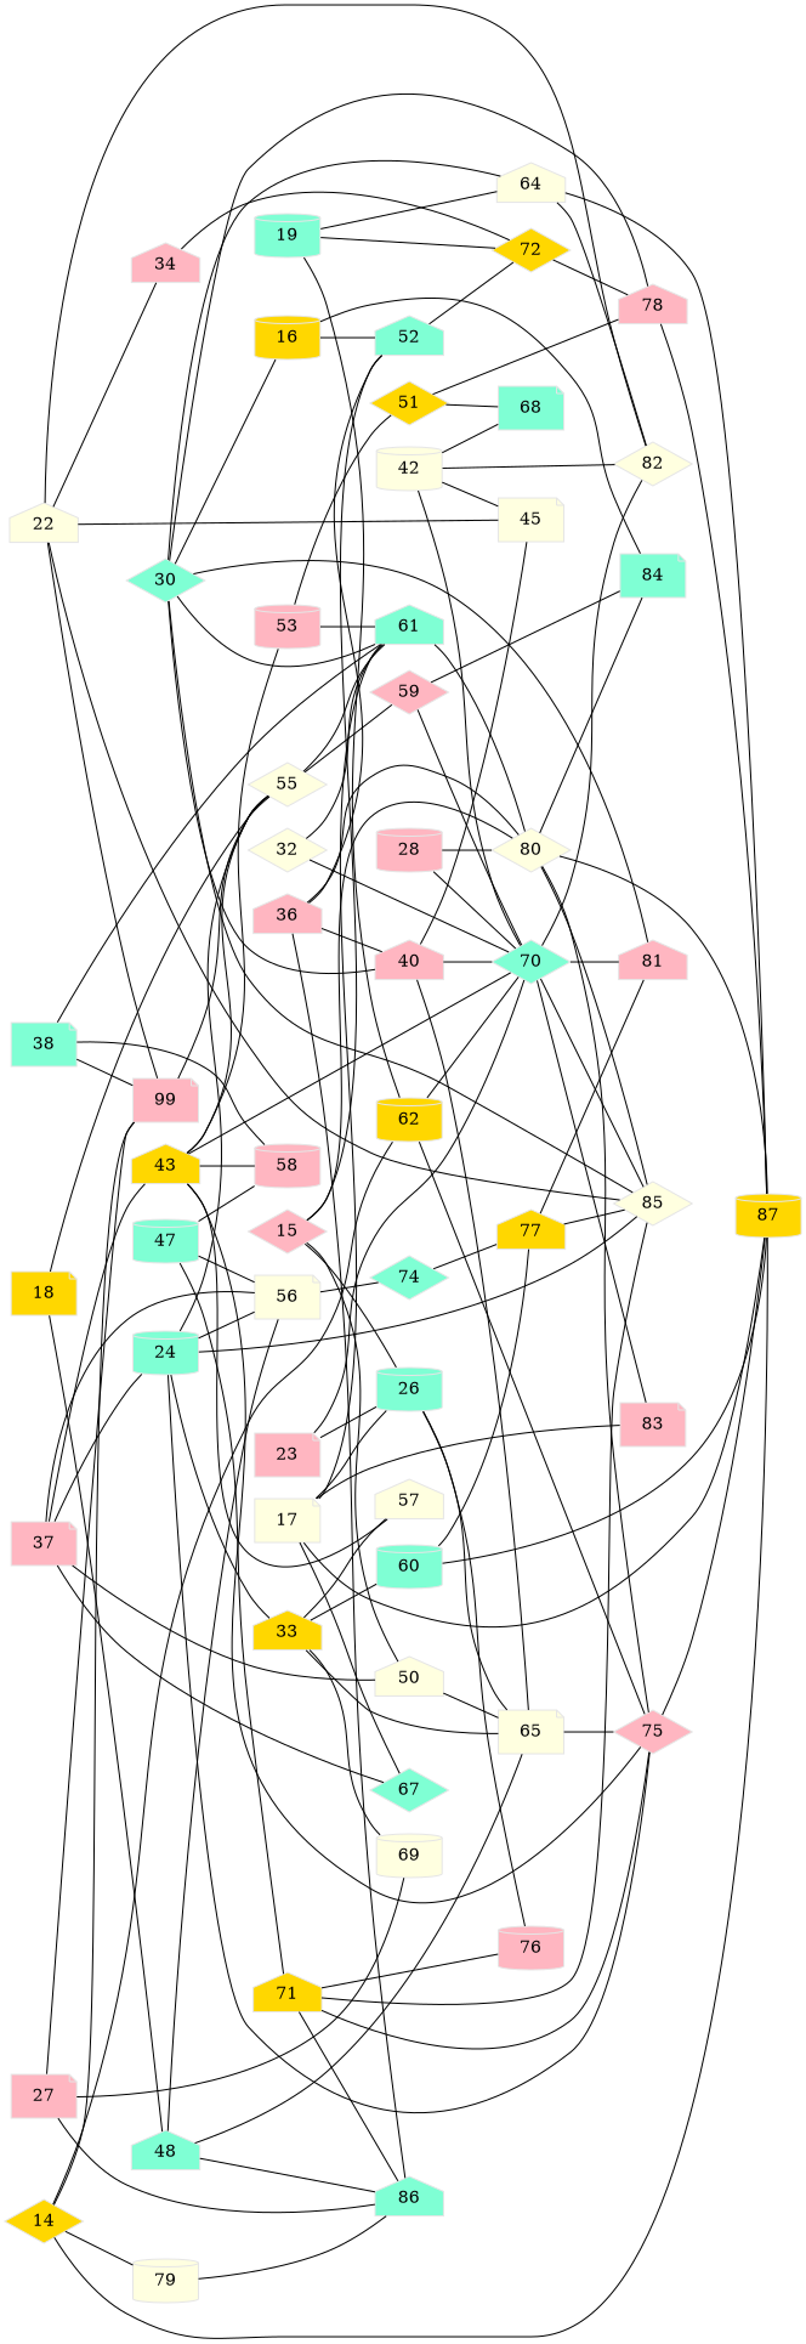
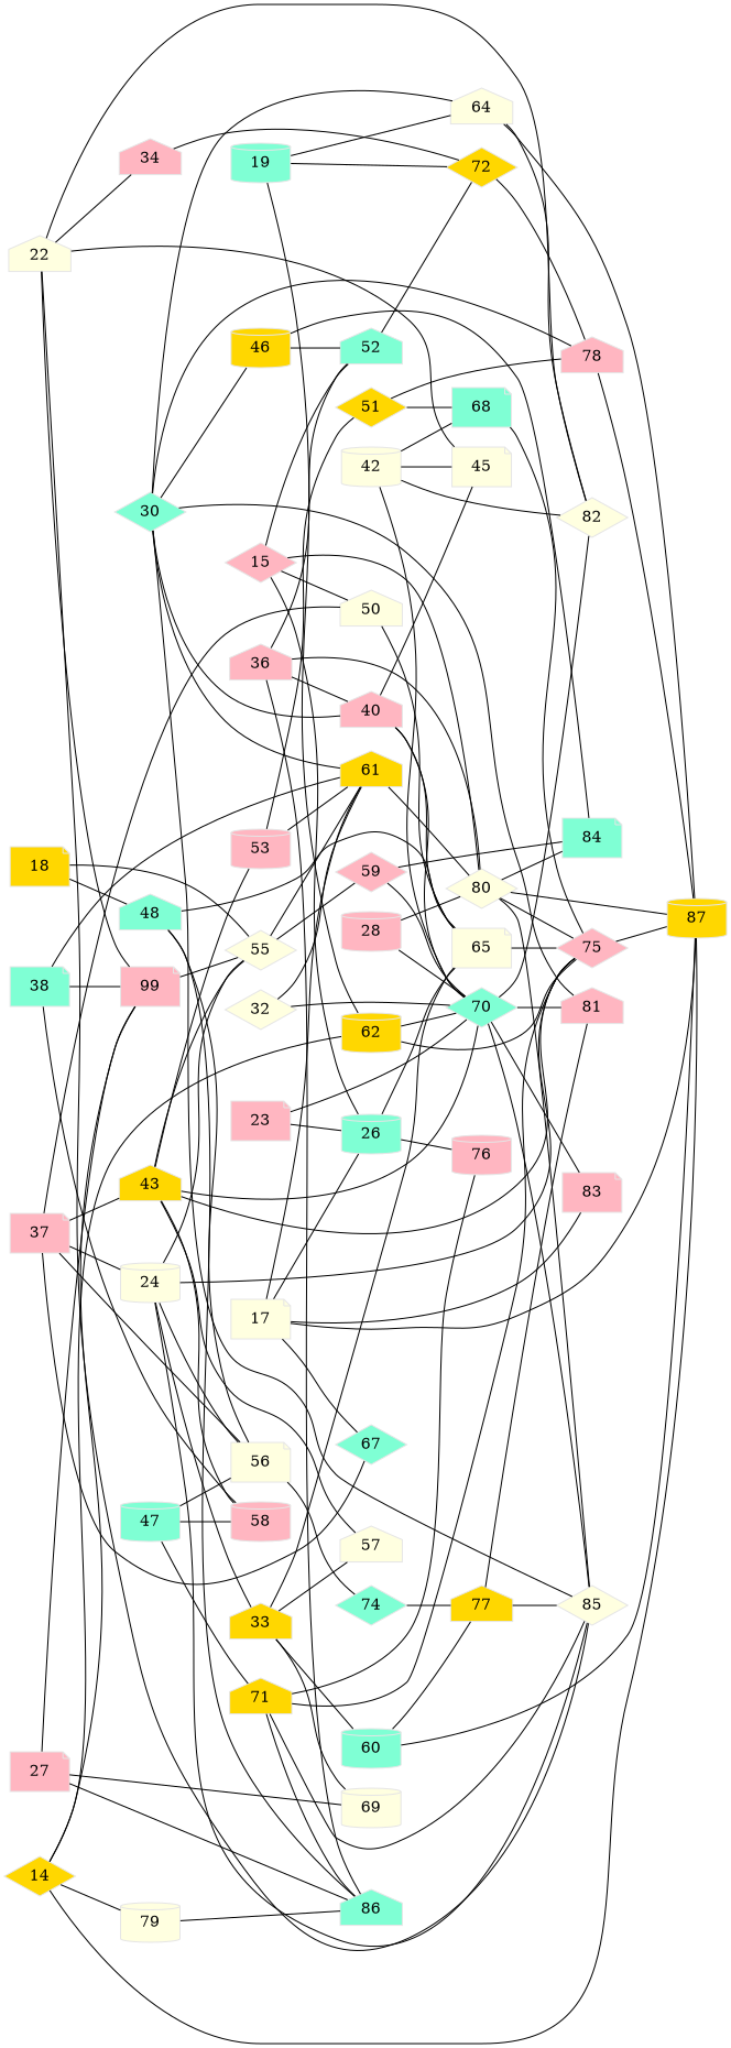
  graph {
    rankdir=LR
    node [color=gray90 fillcolor=lightpink shape=house style=filled]
    14 [fillcolor=gold shape=diamond]
    n2 [label=99 shape=note]
    62 [fillcolor=gold shape=cylinder super="+4"]
    79 [fillcolor=lightyellow shape=cylinder]
    87 [fillcolor=gold shape=cylinder super="+73"]
-   24 [fillcolor=aquamarine shape=cylinder]
+   24 [fillcolor=lightyellow shape=cylinder]
    55 [fillcolor=lightyellow shape=diamond super="+49"]
    85 [fillcolor=lightyellow shape=diamond super="+44"]
    33 [fillcolor=gold super="+6"]
    56 [fillcolor=lightyellow shape=note]
    75 [shape=diamond super="+51"]
    70 [fillcolor=aquamarine shape=diamond super="+25+9+66+11"]
    86 [fillcolor=aquamarine]
    15 [shape=diamond]
    26 [fillcolor=aquamarine shape=cylinder]
    50 [fillcolor=lightyellow super="+21"]
    52 [fillcolor=aquamarine]
    80 [fillcolor=lightyellow shape=diamond super="+2"]
    65 [fillcolor=lightyellow shape=note super="+10"]
    76 [shape=cylinder]
    72 [fillcolor=gold shape=diamond]
    84 [fillcolor=aquamarine shape=note]
    17 [fillcolor=lightyellow shape=note super="+13"]
-   61 [fillcolor=aquamarine super="+41"]
+   61 [fillcolor=gold super="+41"]
    67 [fillcolor=aquamarine shape=diamond]
    83 [shape=note]
    18 [fillcolor=gold shape=note]
    48 [fillcolor=aquamarine]
    59 [shape=diamond]
    19 [fillcolor=aquamarine shape=cylinder]
    64 [fillcolor=lightyellow]
    82 [fillcolor=lightyellow shape=diamond super="+63+35"]
    78
    22 [fillcolor=lightyellow]
    34
    45 [fillcolor=lightyellow shape=note]
    23 [shape=note]
    81
    69 [fillcolor=lightyellow shape=cylinder]
    57 [fillcolor=lightyellow]
    60 [fillcolor=aquamarine shape=cylinder]
    74 [fillcolor=aquamarine shape=diamond]
    27 [shape=note]
    28 [shape=cylinder]
    30 [fillcolor=aquamarine shape=diamond]
    40
-   46 [fillcolor=gold shape=cylinder label=16]
+   46 [fillcolor=gold shape=cylinder]
    32 [fillcolor=lightyellow shape=diamond]
    77 [fillcolor=gold super="+31"]
    36
    43 [fillcolor=gold super="+12+29"]
    58 [shape=cylinder]
    53 [shape=cylinder super="+20"]
    37 [shape=note]
    38 [fillcolor=aquamarine shape=note]
    42 [fillcolor=lightyellow shape=cylinder super="+8"]
    68 [fillcolor=aquamarine shape=note]
    n58 [fillcolor=gold label=51 shape=diamond]
    47 [fillcolor=aquamarine shape=cylinder]
    71 [fillcolor=gold super="+1"]
    14 -- n2
    14 -- 62
    14 -- 79
    14 -- 87
    n2 -- 55
    62 -- 75
    62 -- 70 [weight=2]
    79 -- 86
    24 -- 55 [weight=2]
    24 -- 85 [weight=2]
    24 -- 33 [weight=2]
    24 -- 56
    24 -- 75 [weight=2]
    55 -- 61 [weight=2]
    55 -- 59
    33 -- 65
    33 -- 69
    33 -- 57
    33 -- 60
    56 -- 74
    75 -- 87
    70 -- 85
    70 -- 83
    70 -- 82 [weight=3]
    70 -- 81
    15 -- 26
    15 -- 50
    15 -- 52
    15 -- 80
    26 -- 65
    26 -- 76
    50 -- 65
    52 -- 72
    80 -- 87
    80 -- 85 [weight=2]
    80 -- 75
    80 -- 84
    65 -- 75 [weight=2]
    72 -- 78
    17 -- 87
    17 -- 26 [weight=2]
    17 -- 61
    17 -- 67
    17 -- 83
    61 -- 80
    18 -- 55
    18 -- 48
    48 -- 56
    48 -- 86
    48 -- 65
    59 -- 70
    59 -- 84
    19 -- 62
    19 -- 72
    19 -- 64
    64 -- 87
    64 -- 82 [weight=2]
    78 -- 87 [weight=2]
    22 -- n2
    22 -- 85
    22 -- 82
    22 -- 34
    22 -- 45
    34 -- 72
    23 -- 70
    23 -- 26
    60 -- 87
    60 -- 77
    74 -- 77
    27 -- n2
    27 -- 86
    27 -- 69
    28 -- 70
    28 -- 80
    30 -- 85
    30 -- 61
    30 -- 64
    30 -- 78
    30 -- 81
    30 -- 40
    30 -- 46
    40 -- 70 [weight=2]
    40 -- 65
    40 -- 45
    46 -- 52
    46 -- 84
    32 -- 70
    32 -- 61
    77 -- 85 [weight=2]
    77 -- 81
    36 -- 86
    36 -- 52
    36 -- 80
    36 -- 40
    43 -- 55
    43 -- 75
    43 -- 70 [weight=3]
    43 -- 57 [weight=2]
    43 -- 58
    43 -- 53 [weight=3]
    53 -- 61
    53 -- n58
    37 -- 24
    37 -- 56
    37 -- 50 [weight=2]
    37 -- 67
    37 -- 43
    38 -- n2
    38 -- 61
    38 -- 58
    42 -- 70
    42 -- 82
    42 -- 45 [weight=2]
    42 -- 68
+   68 -- 75
    n58 -- 78
    n58 -- 68
    47 -- 56
    47 -- 58
    47 -- 71
    71 -- 85
    71 -- 75
    71 -- 86
    71 -- 76
  }
